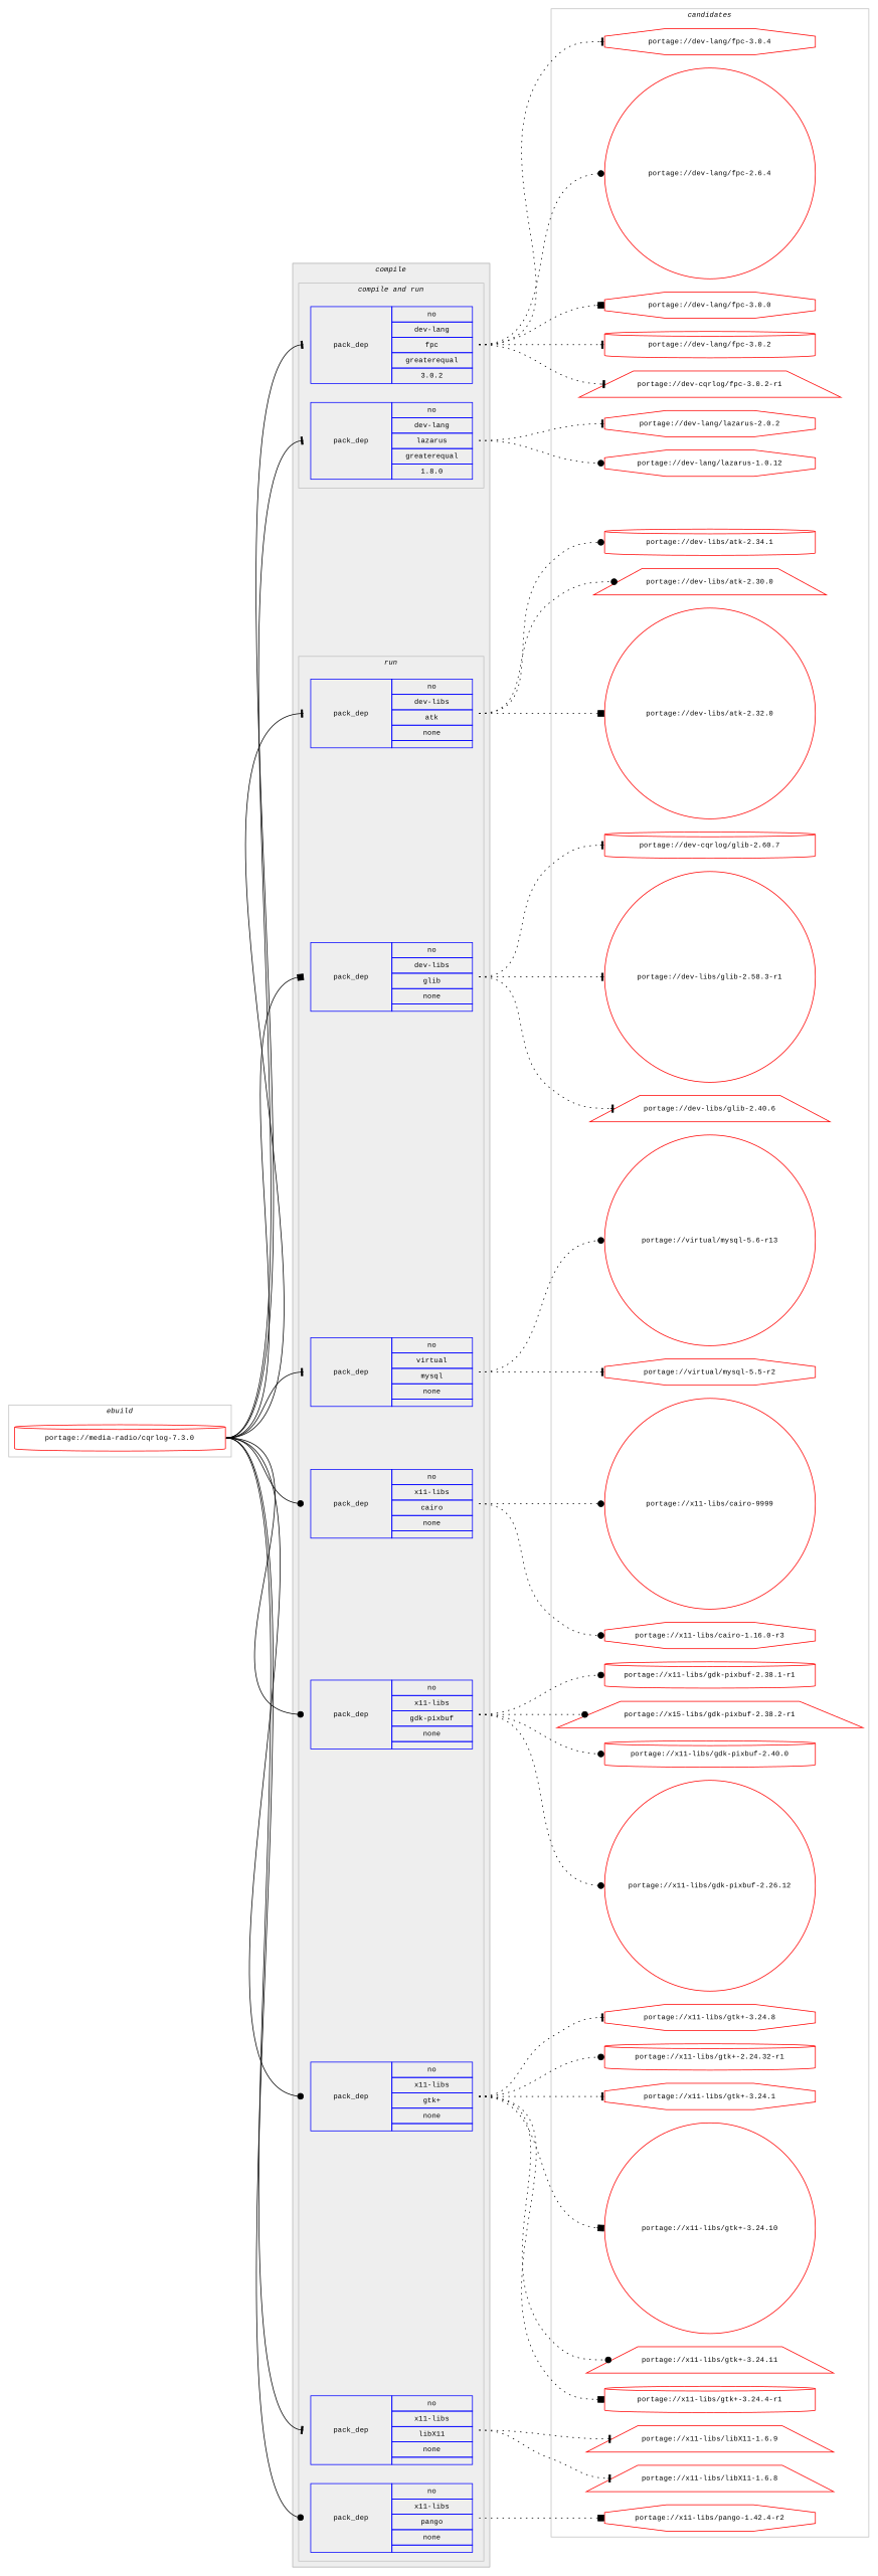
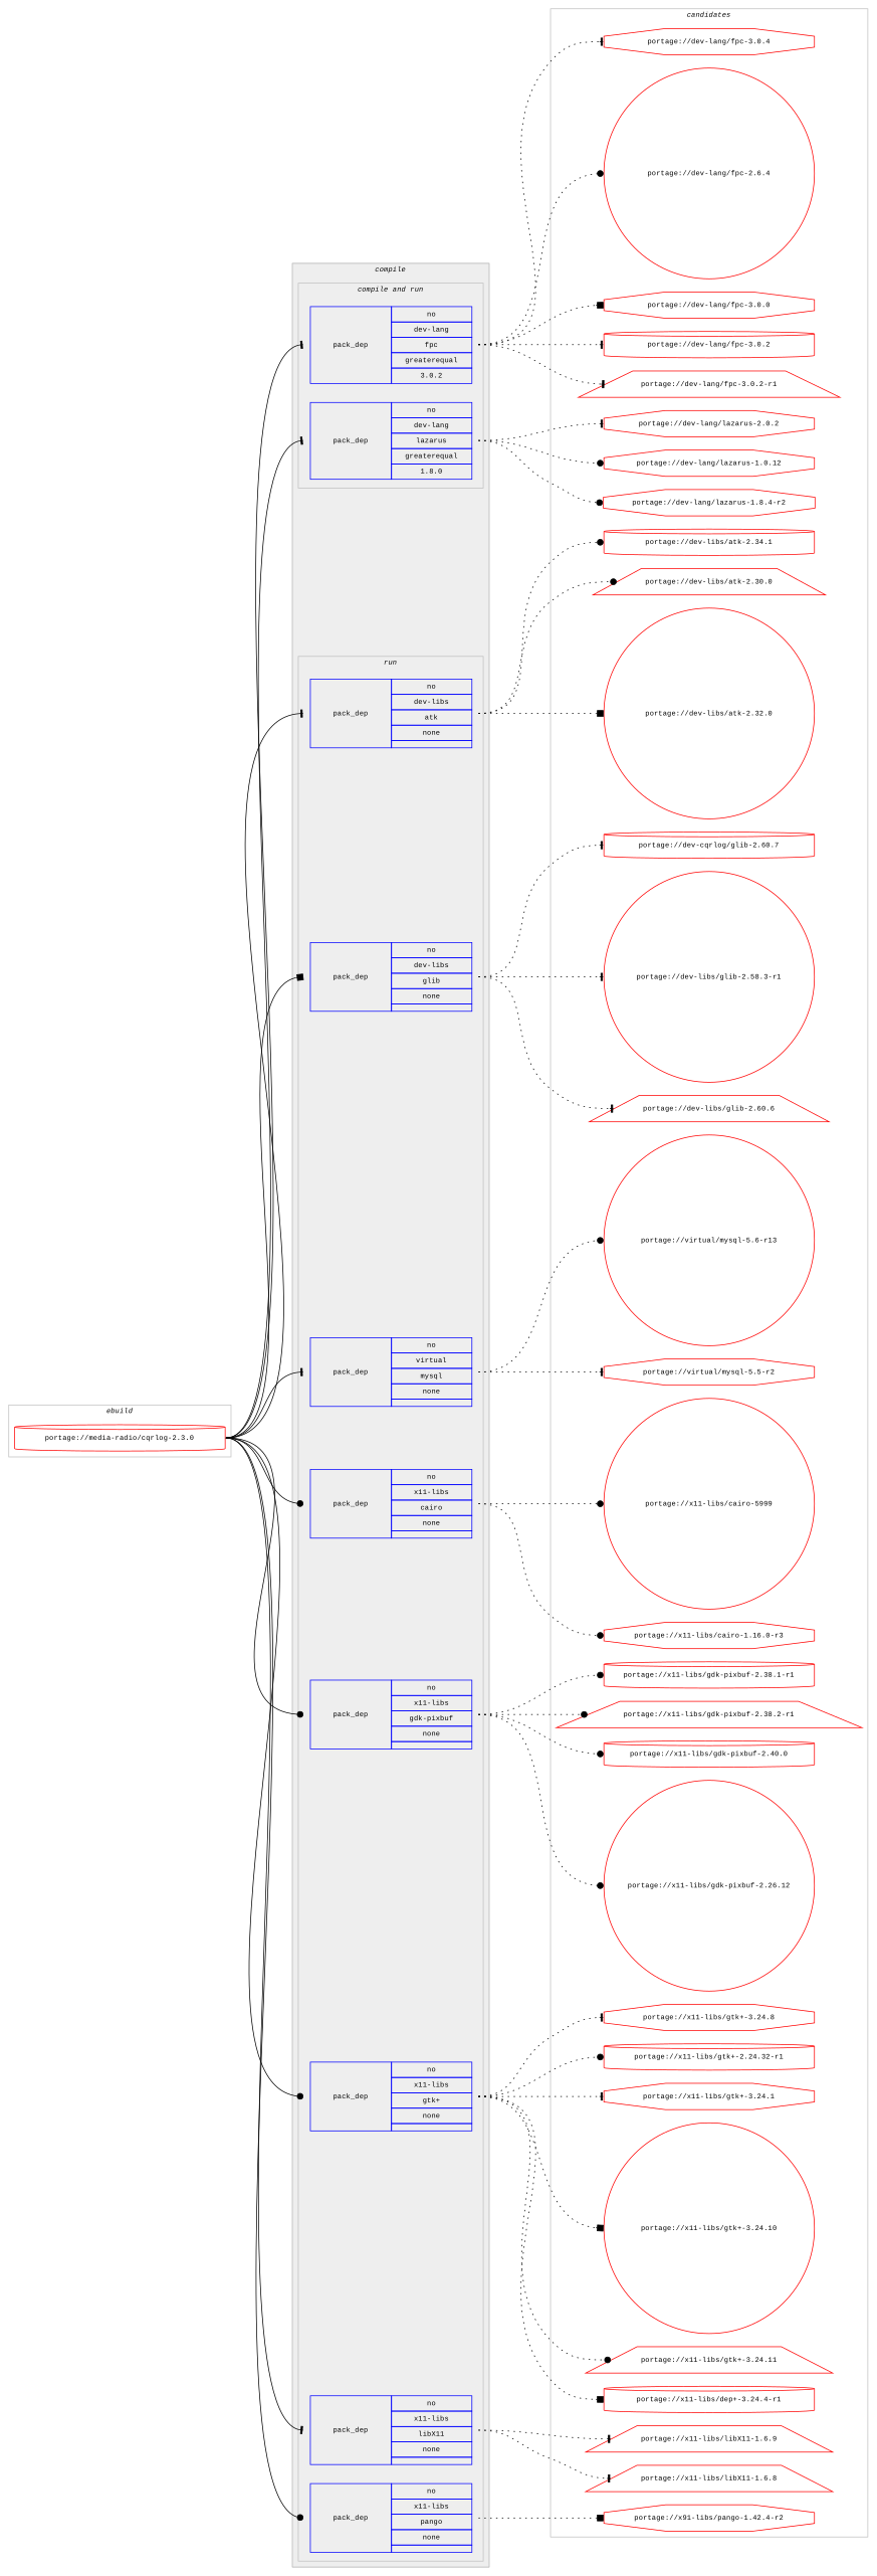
  digraph {
    compound=true
    concentrate=true
    fontname="Liberation Mono"
    fontsize=10
    newrank=true
    rankdir=LR
    ranksep=1.5
    node [color=red fontname="Liberation Mono" fontsize=10 shape=none]
    edge [arrowhead=dot fontname="Liberation Mono" headport=w style=dotted tailport=e weight=100]
-   n1 [label="portage://media-radio/cqrlog-7.3.0" shape=cylinder width=4]
+   n1 [label="portage://media-radio/cqrlog-2.3.0" shape=cylinder width=4]
    n2 [color=blue label=<<TABLE BORDER="0" CELLBORDER="1" CELLSPACING="0" CELLPADDING="4" WIDTH="220"><TR><TD ROWSPAN="6" CELLPADDING="30">pack_dep</TD></TR><TR><TD WIDTH="110">no</TD></TR><TR><TD>dev-lang</TD></TR><TR><TD>fpc</TD></TR><TR><TD>greaterequal</TD></TR><TR><TD>3.0.2</TD></TR></TABLE>>]
    n3 [color=blue label=<<TABLE BORDER="0" CELLBORDER="1" CELLSPACING="0" CELLPADDING="4" WIDTH="220"><TR><TD ROWSPAN="6" CELLPADDING="30">pack_dep</TD></TR><TR><TD WIDTH="110">no</TD></TR><TR><TD>dev-lang</TD></TR><TR><TD>lazarus</TD></TR><TR><TD>greaterequal</TD></TR><TR><TD>1.8.0</TD></TR></TABLE>>]
    n4 [color=blue label=<<TABLE BORDER="0" CELLBORDER="1" CELLSPACING="0" CELLPADDING="4" WIDTH="220"><TR><TD ROWSPAN="6" CELLPADDING="30">pack_dep</TD></TR><TR><TD WIDTH="110">no</TD></TR><TR><TD>dev-libs</TD></TR><TR><TD>atk</TD></TR><TR><TD>none</TD></TR><TR><TD></TD></TR></TABLE>>]
    n5 [color=blue label=<<TABLE BORDER="0" CELLBORDER="1" CELLSPACING="0" CELLPADDING="4" WIDTH="220"><TR><TD ROWSPAN="6" CELLPADDING="30">pack_dep</TD></TR><TR><TD WIDTH="110">no</TD></TR><TR><TD>dev-libs</TD></TR><TR><TD>glib</TD></TR><TR><TD>none</TD></TR><TR><TD></TD></TR></TABLE>>]
    n6 [color=blue label=<<TABLE BORDER="0" CELLBORDER="1" CELLSPACING="0" CELLPADDING="4" WIDTH="220"><TR><TD ROWSPAN="6" CELLPADDING="30">pack_dep</TD></TR><TR><TD WIDTH="110">no</TD></TR><TR><TD>virtual</TD></TR><TR><TD>mysql</TD></TR><TR><TD>none</TD></TR><TR><TD></TD></TR></TABLE>>]
    n7 [color=blue label=<<TABLE BORDER="0" CELLBORDER="1" CELLSPACING="0" CELLPADDING="4" WIDTH="220"><TR><TD ROWSPAN="6" CELLPADDING="30">pack_dep</TD></TR><TR><TD WIDTH="110">no</TD></TR><TR><TD>x11-libs</TD></TR><TR><TD>cairo</TD></TR><TR><TD>none</TD></TR><TR><TD></TD></TR></TABLE>>]
    n8 [color=blue label=<<TABLE BORDER="0" CELLBORDER="1" CELLSPACING="0" CELLPADDING="4" WIDTH="220"><TR><TD ROWSPAN="6" CELLPADDING="30">pack_dep</TD></TR><TR><TD WIDTH="110">no</TD></TR><TR><TD>x11-libs</TD></TR><TR><TD>gdk-pixbuf</TD></TR><TR><TD>none</TD></TR><TR><TD></TD></TR></TABLE>>]
    n9 [color=blue label=<<TABLE BORDER="0" CELLBORDER="1" CELLSPACING="0" CELLPADDING="4" WIDTH="220"><TR><TD ROWSPAN="6" CELLPADDING="30">pack_dep</TD></TR><TR><TD WIDTH="110">no</TD></TR><TR><TD>x11-libs</TD></TR><TR><TD>gtk+</TD></TR><TR><TD>none</TD></TR><TR><TD></TD></TR></TABLE>>]
    n10 [color=blue label=<<TABLE BORDER="0" CELLBORDER="1" CELLSPACING="0" CELLPADDING="4" WIDTH="220"><TR><TD ROWSPAN="6" CELLPADDING="30">pack_dep</TD></TR><TR><TD WIDTH="110">no</TD></TR><TR><TD>x11-libs</TD></TR><TR><TD>libX11</TD></TR><TR><TD>none</TD></TR><TR><TD></TD></TR></TABLE>>]
    n11 [color=blue label=<<TABLE BORDER="0" CELLBORDER="1" CELLSPACING="0" CELLPADDING="4" WIDTH="220"><TR><TD ROWSPAN="6" CELLPADDING="30">pack_dep</TD></TR><TR><TD WIDTH="110">no</TD></TR><TR><TD>x11-libs</TD></TR><TR><TD>pango</TD></TR><TR><TD>none</TD></TR><TR><TD></TD></TR></TABLE>>]
    n12 [label="portage://dev-lang/fpc-2.6.4" shape=circle width=4]
    n13 [label="portage://dev-lang/fpc-3.0.0" shape=octagon width=4]
    n14 [label="portage://dev-lang/fpc-3.0.2" shape=cylinder width=4]
-   n15 [label="portage://dev-cqrlog/fpc-3.0.2-r1" shape=trapezium width=4]
+   n15 [label="portage://dev-lang/fpc-3.0.2-r1" shape=trapezium width=4]
    n16 [label="portage://dev-lang/fpc-3.0.4" shape=octagon width=4]
    n17 [label="portage://dev-lang/lazarus-1.0.12" shape=octagon width=4]
+   n18 [label="portage://dev-lang/lazarus-1.8.4-r2" shape=octagon width=4]
    n19 [label="portage://dev-lang/lazarus-2.0.2" shape=octagon width=4]
    n20 [label="portage://x11-libs/cairo-1.16.0-r3" shape=octagon width=4]
-   n21 [label="portage://x11-libs/cairo-9999" shape=circle width=4]
+   n21 [label="portage://x11-libs/cairo-5999" shape=circle width=4]
    n22 [label="portage://dev-libs/atk-2.30.0" shape=trapezium width=4]
    n23 [label="portage://dev-libs/atk-2.32.0" shape=circle width=4]
    n24 [label="portage://dev-libs/atk-2.34.1" shape=cylinder width=4]
    n25 [label="portage://dev-libs/glib-2.58.3-r1" shape=circle width=4]
-   n26 [label="portage://dev-libs/glib-2.40.6" shape=trapezium width=4]
+   n26 [label="portage://dev-libs/glib-2.60.6" shape=trapezium width=4]
    n27 [label="portage://dev-cqrlog/glib-2.60.7" shape=cylinder width=4]
    n28 [label="portage://virtual/mysql-5.5-r2" shape=octagon width=4]
    n29 [label="portage://virtual/mysql-5.6-r13" shape=circle width=4]
    n30 [label="portage://x11-libs/gdk-pixbuf-2.26.12" shape=circle width=4]
    n31 [label="portage://x11-libs/gdk-pixbuf-2.38.1-r1" shape=cylinder width=4]
-   n32 [label="portage://x15-libs/gdk-pixbuf-2.38.2-r1" shape=trapezium width=4]
+   n32 [label="portage://x11-libs/gdk-pixbuf-2.38.2-r1" shape=trapezium width=4]
    n33 [label="portage://x11-libs/gdk-pixbuf-2.40.0" shape=cylinder width=4]
    n34 [label="portage://x11-libs/gtk+-2.24.32-r1" shape=cylinder width=4]
    n35 [label="portage://x11-libs/gtk+-3.24.1" shape=octagon width=4]
    n36 [label="portage://x11-libs/gtk+-3.24.10" shape=circle width=4]
    n37 [label="portage://x11-libs/gtk+-3.24.11" shape=trapezium width=4]
-   n38 [label="portage://x11-libs/gtk+-3.24.4-r1" shape=cylinder width=4]
+   n38 [label="portage://x11-libs/dep+-3.24.4-r1" shape=cylinder width=4]
    n39 [label="portage://x11-libs/gtk+-3.24.8" shape=octagon width=4]
    n40 [label="portage://x11-libs/libX11-1.6.8" shape=trapezium width=4]
    n41 [label="portage://x11-libs/libX11-1.6.9" shape=trapezium width=4]
-   n42 [label="portage://x11-libs/pango-1.42.4-r2" shape=octagon width=4]
+   n42 [label="portage://x91-libs/pango-1.42.4-r2" shape=octagon width=4]
    subgraph cluster_1 {
      color=gray
      label=<<i>ebuild</i>>
      rank=same
      n1
    }
    subgraph cluster_2 {
      color=gray
      label=<<i>dependencies</i>>
      subgraph cluster_3 {
        color=gray
        fillcolor="#eeeeee"
        label=<<i>compile</i>>
        style=filled
      }
      subgraph cluster_4 {
        color=gray
        fillcolor="#eeeeee"
        label=<<i>compile and run</i>>
        style=filled
        subgraph sub_5 {
          color=gray
          fillcolor="#eeeeee"
          label=<<i>compile and run</i>>
          style=filled
          n2
        }
        subgraph sub_6 {
          color=gray
          fillcolor="#eeeeee"
          label=<<i>compile and run</i>>
          style=filled
          n3
        }
      }
      subgraph cluster_7 {
        color=gray
        fillcolor="#eeeeee"
        label=<<i>run</i>>
        style=filled
        subgraph sub_8 {
          color=gray
          fillcolor="#eeeeee"
          label=<<i>run</i>>
          style=filled
          n4
        }
        subgraph sub_9 {
          color=gray
          fillcolor="#eeeeee"
          label=<<i>run</i>>
          style=filled
          n5
        }
        subgraph sub_10 {
          color=gray
          fillcolor="#eeeeee"
          label=<<i>run</i>>
          style=filled
          n6
        }
        subgraph sub_11 {
          color=gray
          fillcolor="#eeeeee"
          label=<<i>run</i>>
          style=filled
          n7
        }
        subgraph sub_12 {
          color=gray
          fillcolor="#eeeeee"
          label=<<i>run</i>>
          style=filled
          n8
        }
        subgraph sub_13 {
          color=gray
          fillcolor="#eeeeee"
          label=<<i>run</i>>
          style=filled
          n9
        }
        subgraph sub_14 {
          color=gray
          fillcolor="#eeeeee"
          label=<<i>run</i>>
          style=filled
          n10
        }
        subgraph sub_15 {
          color=gray
          fillcolor="#eeeeee"
          label=<<i>run</i>>
          style=filled
          n11
        }
      }
    }
    subgraph cluster_16 {
      color=gray
      label=<<i>candidates</i>>
      rank=same
      subgraph sub_17 {
        color=black
        label=<<i>candidates</i>>
        nodesep=1
        rank=same
        n12
        n13
        n14
        n15
        n16
      }
      subgraph sub_18 {
        color=black
        label=<<i>candidates</i>>
        nodesep=1
        rank=same
        n17
+       n18
        n19
      }
      subgraph sub_19 {
        color=black
        label=<<i>candidates</i>>
        nodesep=1
        rank=same
        n20
        n21
      }
      subgraph sub_20 {
        color=black
        label=<<i>candidates</i>>
        nodesep=1
        rank=same
        n22
        n23
        n24
      }
      subgraph sub_21 {
        color=black
        label=<<i>candidates</i>>
        nodesep=1
        rank=same
        n25
        n26
        n27
      }
      subgraph sub_22 {
        color=black
        label=<<i>candidates</i>>
        nodesep=1
        rank=same
        n28
        n29
      }
      subgraph sub_23 {
        color=black
        label=<<i>candidates</i>>
        nodesep=1
        rank=same
        n30
        n31
        n32
        n33
      }
      subgraph sub_24 {
        color=black
        label=<<i>candidates</i>>
        nodesep=1
        rank=same
        n34
        n35
        n36
        n37
        n38
        n39
      }
      subgraph sub_25 {
        color=black
        label=<<i>candidates</i>>
        nodesep=1
        rank=same
        n40
        n41
      }
      subgraph sub_26 {
        color=black
        label=<<i>candidates</i>>
        nodesep=1
        rank=same
        n42
      }
    }
    n1 -> n2 [arrowhead=tee style=solid weight=20]
    n1 -> n3 [arrowhead=tee style=solid weight=20]
    n1 -> n4 [arrowhead=tee style=solid weight=20]
    n1 -> n5 [arrowhead=box style=solid weight=20]
    n1 -> n6 [arrowhead=tee style=solid weight=20]
    n1 -> n7 [style=solid weight=20]
    n1 -> n8 [style=solid weight=20]
    n1 -> n9 [style=solid weight=20]
    n1 -> n10 [arrowhead=tee style=solid weight=20]
    n1 -> n11 [style=solid weight=20]
    n2 -> n12
    n2 -> n13 [arrowhead=box]
    n2 -> n14 [arrowhead=tee]
    n2 -> n15 [arrowhead=tee]
    n2 -> n16 [arrowhead=tee]
    n3 -> n17
+   n3 -> n18
    n3 -> n19 [arrowhead=tee]
    n4 -> n22
    n4 -> n23 [arrowhead=box]
    n4 -> n24
    n5 -> n25 [arrowhead=tee]
    n5 -> n26 [arrowhead=tee]
    n5 -> n27 [arrowhead=tee]
    n6 -> n28 [arrowhead=tee]
    n6 -> n29
    n7 -> n20
    n7 -> n21
    n8 -> n30
    n8 -> n31
    n8 -> n32
    n8 -> n33
    n9 -> n34
    n9 -> n35 [arrowhead=tee]
    n9 -> n36 [arrowhead=box]
    n9 -> n37
    n9 -> n38 [arrowhead=box]
    n9 -> n39 [arrowhead=tee]
    n10 -> n40 [arrowhead=tee]
    n10 -> n41 [arrowhead=tee]
    n11 -> n42 [arrowhead=box]
  }
